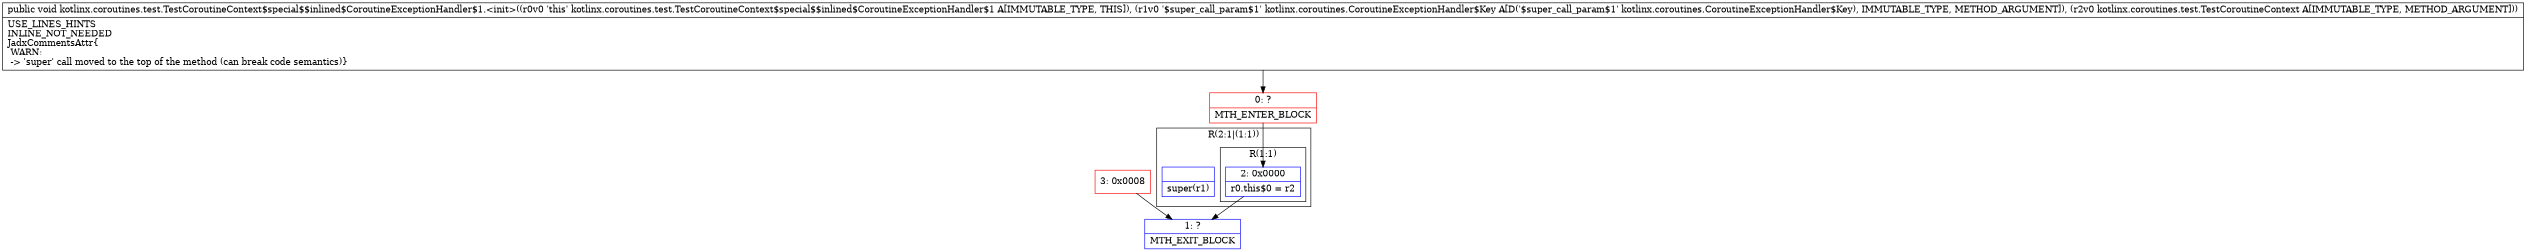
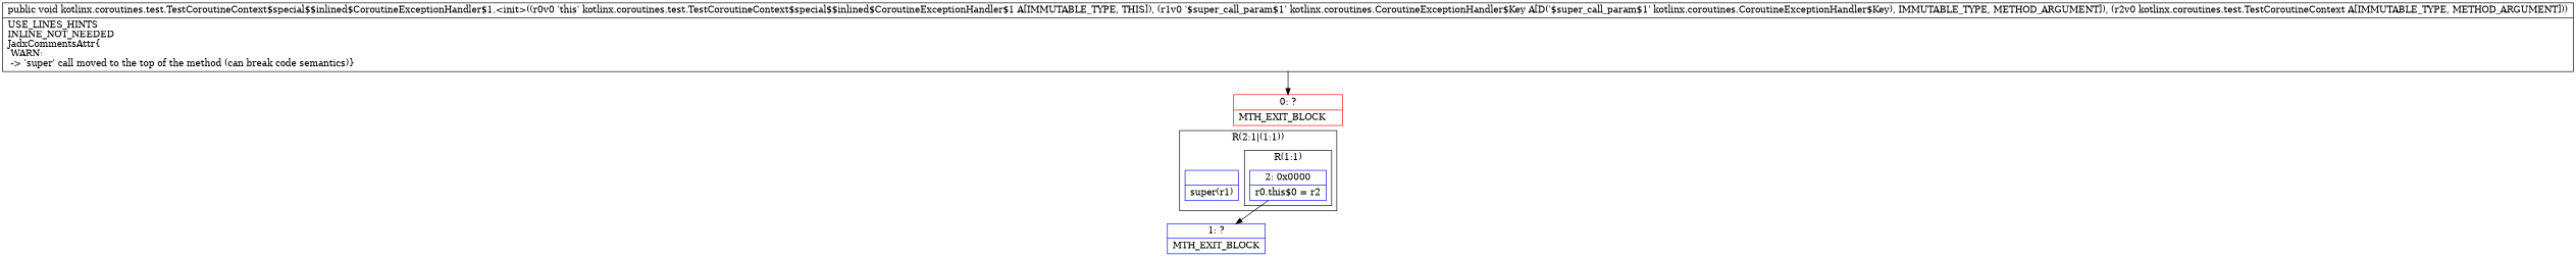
  digraph {
    node [color=blue shape=record]
    n1 [label="{2\:\ 0x0000|r0.this$0 = r2\l}"]
    n2 [label="{|super(r1)\l}"]
    n3 [label="{1\:\ ?|MTH_EXIT_BLOCK\l}"]
-   n4 [color=red label="{3\:\ 0x0008}"]
-   n5 [color=red label="{0\:\ ?|MTH_ENTER_BLOCK\l}"]
+   n5 [color=red label="{0\:\ ?|MTH_EXIT_BLOCK\l}"]
    n6 [label="{public void kotlinx.coroutines.test.TestCoroutineContext$special$$inlined$CoroutineExceptionHandler$1.\<init\>((r0v0 'this' kotlinx.coroutines.test.TestCoroutineContext$special$$inlined$CoroutineExceptionHandler$1 A[IMMUTABLE_TYPE, THIS]), (r1v0 '$super_call_param$1' kotlinx.coroutines.CoroutineExceptionHandler$Key A[D('$super_call_param$1' kotlinx.coroutines.CoroutineExceptionHandler$Key), IMMUTABLE_TYPE, METHOD_ARGUMENT]), (r2v0 kotlinx.coroutines.test.TestCoroutineContext A[IMMUTABLE_TYPE, METHOD_ARGUMENT]))  | USE_LINES_HINTS\lINLINE_NOT_NEEDED\lJadxCommentsAttr\{\l WARN: \l \-\> 'super' call moved to the top of the method (can break code semantics)\}\l}" color=""]
    subgraph cluster_1 {
      label="R(2:1|(1:1))"
      n2
      subgraph cluster_2 {
        label="R(1:1)"
        n1
      }
    }
    n1 -> n3
-   n4 -> n3
-   n5 -> n1
    n6 -> n5
  }
